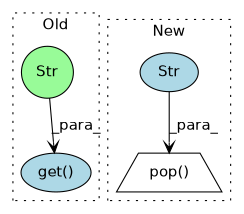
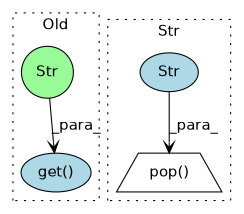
  digraph {
    fontname="DejaVu Sans"
    node [a=75 l=12 shape=ellipse style=filled fillcolor=lightblue fontname="DejaVu Sans"]
    edge [arrowhead=vee fontname="DejaVu Sans"]
    n1 [l="24,1" label="get()" s="25398,25434"]
    n2 [a=66 label=Str s=25422 shape=circle fillcolor=palegreen]
    n3 [l="11,1" label="pop()" s="25414,25443" shape=trapezium fillcolor=white]
    n4 [a=66 label=Str s=25425]
    subgraph cluster_1 {
      label=Old
      style=dotted
      n1
      n2
    }
    subgraph cluster_2 {
-     label=New
+     label=Str
      style=dotted
      n3
      n4
    }
    n2 -> n1 [label=_para_]
    n4 -> n3 [label=_para_]
  }
